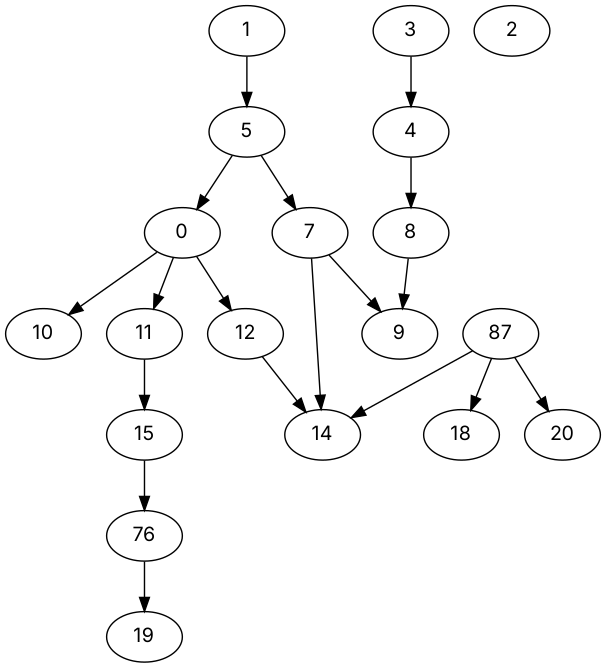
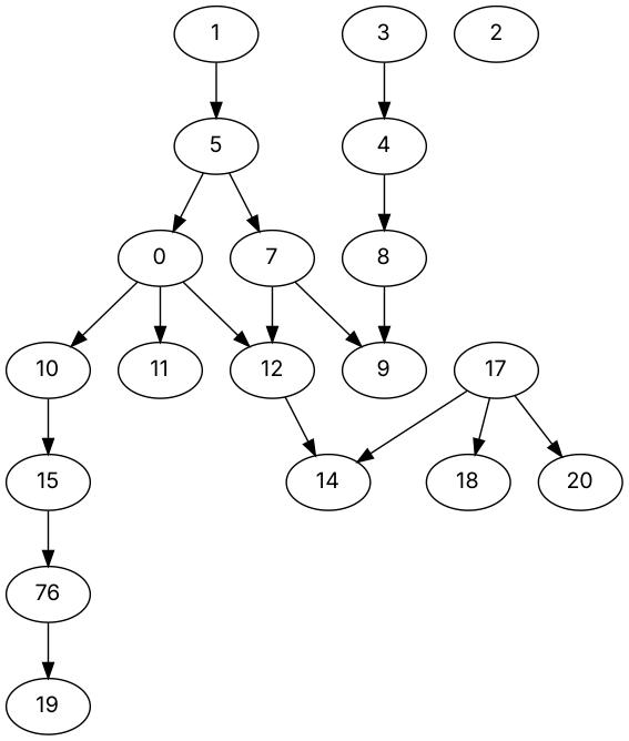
  digraph {
    fontname=Inter
    node [alpha=0.07 fontname=Inter]
    edge [fontname=Inter]
    1 [alpha=0.09 expect_size=26545152]
    5 [alpha=0.17 expect_size=6504448]
    n3 [alpha=0.01 expect_size=9275392 label=0]
    7 [alpha=0.20 expect_size=16302080]
    10 [alpha=0.16 expect_size=26880000]
    11 [alpha=0.15 expect_size=21543936]
    12 [expect_size=42395648]
    9 [alpha=0.15 expect_size=47981568]
    2 [alpha=0.06 expect_size=28480512]
    3 [expect_size=18758656]
    4 [alpha=0.17 expect_size=50686976]
    8 [expect_size=30460928]
    15 [alpha=0.09 expect_size=17973248]
    14 [alpha=0.11 expect_size=25626624]
    n15 [alpha=0.13 expect_size=10023936 label=76]
    19 [alpha=0.01 expect_size=28153856]
-   17 [alpha=0.12 expect_size=12716032 label=87]
+   17 [alpha=0.12 expect_size=12716032]
    18 [alpha=0.14 expect_size=12157952]
    20 [alpha=0.13 expect_size=15780864]
    1 -> 5
    5 -> n3
    5 -> 7
    n3 -> 10
    n3 -> 11
    n3 -> 12
-   7 -> 14
+   7 -> 12
    7 -> 9
-   11 -> 15
+   10 -> 15
    12 -> 14
    3 -> 4
    4 -> 8
    8 -> 9
    15 -> n15
    n15 -> 19
    17 -> 14
    17 -> 18
    17 -> 20
  }
